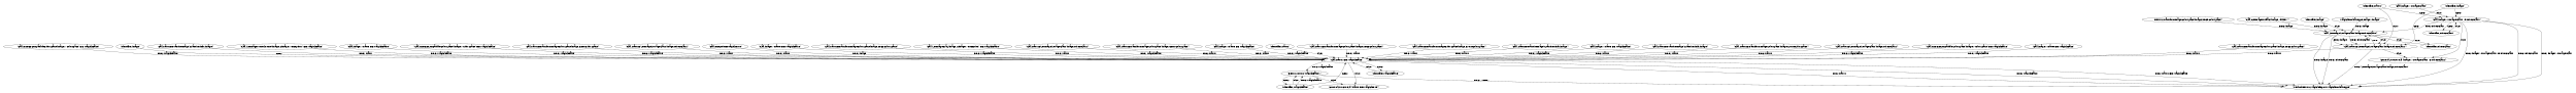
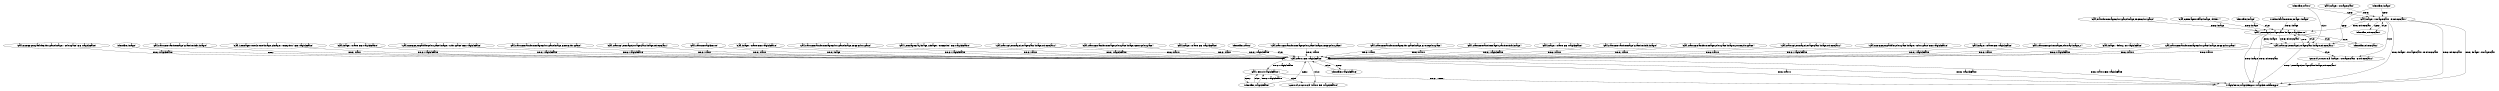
  digraph {
    n1 [label="(Call,image->storage_class != DirectClass)"]
-   n2 [label="(Call,SetImageStorageClass(image,DirectClass))"]
+   n2 [label="(Call,SetImageStorageClass(image,MagickTrue))"]
    n3 [label="(ControlStructure,if (image->storage_class != DirectClass))"]
-   n4 [label="(MethodReturn,MagickExport MagickBooleanType)"]
+   n4 [label="(MagickTrue,MagickExport MagickBooleanType)"]
    n5 [label="(Identifier,DirectClass)"]
    n6 [label="(Call,status=SetImageStorageClass(image,DirectClass))"]
    n7 [label="(Identifier,DirectClass)"]
    n8 [label="(Call,status == MagickFalse)"]
-   n9 [label="(Return,return(MagickFalse);)"]
-   n10 [label="(ControlStructure,if (status == MagickTrue))"]
+   n9 [label="(Call,return(MagickFalse);)"]
+   n10 [label="(ControlStructure,if (status == MagickFalse))"]
    n11 [label="(Identifier,MagickFalse)"]
    n12 [label="(Identifier,MagickFalse)"]
    n13 [label="(Call,status=QuantizeImage(quantize_info,image))"]
    n14 [label="(Call,status=TransformImageColorspace(image,CMYKColorspace))"]
    n15 [label="(Call,status=SetImageStorageClass(image,DirectClass))"]
    n16 [label="(Call,IssRGBCompatibleColorspace(image->colorspace) == MagickFalse)"]
    n17 [label="(Call,image->matte == MagickFalse)"]
+   n18 [label="(Call,status=AcquireImageColormap(image,2))"]
+   n19 [label="(Call,image->debug != MagickFalse)"]
    n20 [label="(Call,status=TransformImageColorspace(image,sRGBColorspace))"]
    n21 [label="(Call,IssRGBCompatibleColorspace(image->colorspace) == MagickFalse)"]
    n22 [label="(Identifier,image)"]
    n23 [label="(Call,status=QuantizeImage(quantize_info,image))"]
    n24 [label="(Call,SetImageMonochrome(image,&image->exception) == MagickFalse)"]
-   n25 [label="(Return,TransformImageColorspace(image,sRGBColorspace))"]
+   n25 [label="(Call,TransformImageColorspace(image,sRGBColorspace))"]
    n26 [label="(Call,image->matte == MagickFalse)"]
    n27 [label="(Call,GetImageArtifact(image,\"dither\"))"]
    n28 [label="(Call,IssRGBCompatibleColorspace(image->colorspace) == MagickFalse)"]
    n29 [label="(Call,status=TransformImageColorspace(image,GRAYColorspace))"]
    n30 [label="(Call,status=SetImageStorageClass(image,DirectClass))"]
-   n31 [label="(Call,exception=MagickTrue)"]
+   n31 [label="(Call,status=MagickTrue)"]
    n32 [label="(Call,image->matte == MagickFalse)"]
    n33 [label="(Call,status=TransformImageColorspace(image,sRGBColorspace))"]
    n34 [label="(Call,SetImageGray(image,&image->exception) == MagickFalse)"]
    n35 [label="(Identifier,image)"]
    n36 [label="(Call,status=SetImageStorageClass(image,DirectClass))"]
    n37 [label="(Identifier,image)"]
    n38 [label="(Call,status=TransformImageColorspace(image,GRAYColorspace))"]
    n39 [label="(Identifier,status)"]
    n40 [label="(Call,image->storage_class)"]
-   n41 [label="(MagickBooleanType,Image *image)"]
+   n41 [label="(MethodParameterIn,Image *image)"]
    n42 [label="(Call,image->matte == MagickFalse)"]
    n43 [label="(Identifier,status)"]
    n44 [label="(Call,status=TransformImageColorspace(image,sRGBColorspace))"]
    n45 [label="(Call,status=TransformImageColorspace(image,CMYKColorspace))"]
    n46 [label="(Call,status=QuantizeImage(quantize_info,image))"]
    n47 [label="(Call,image->matte == MagickFalse)"]
    n1 -> n2 [label="DDG: DirectClass"]
    n1 -> n3 [label="AST: "]
    n1 -> n4 [label="DDG: DirectClass"]
    n1 -> n4 [label="DDG: image->storage_class"]
    n1 -> n4 [label="DDG: image->storage_class != DirectClass"]
    n1 -> n5 [label="CFG: "]
    n2 -> n4 [label="DDG: image"]
    n2 -> n4 [label="DDG: DirectClass"]
    n2 -> n6 [label="AST: "]
    n2 -> n6 [label="DDG: image"]
    n2 -> n6 [label="DDG: DirectClass"]
    n2 -> n7 [label="CFG: "]
    n5 -> n1 [label="AST: "]
    n6 -> n2 [label="CFG: "]
    n6 -> n3 [label="AST: "]
    n6 -> n4 [label="DDG: SetImageStorageClass(image,DirectClass)"]
    n6 -> n8 [label="DDG: status"]
    n7 -> n2 [label="AST: "]
    n8 -> n4 [label="DDG: status"]
    n8 -> n4 [label="DDG: MagickFalse"]
    n8 -> n4 [label="DDG: status == MagickFalse"]
    n8 -> n9 [label="DDG: MagickFalse"]
    n8 -> n10 [label="AST: "]
    n8 -> n11 [label="CFG: "]
    n9 -> n4 [label="DDG: <RET>"]
    n9 -> n10 [label="AST: "]
    n9 -> n12 [label="CFG: "]
    n11 -> n8 [label="AST: "]
    n12 -> n8 [label="CFG: "]
    n12 -> n9 [label="AST: "]
    n12 -> n9 [label="DDG: MagickFalse"]
    n13 -> n8 [label="DDG: status"]
    n14 -> n8 [label="DDG: status"]
    n15 -> n8 [label="DDG: status"]
    n16 -> n8 [label="DDG: MagickFalse"]
    n17 -> n8 [label="DDG: MagickFalse"]
+   n18 -> n8 [label="DDG: status"]
+   n19 -> n8 [label="DDG: MagickFalse"]
    n20 -> n8 [label="DDG: status"]
    n21 -> n8 [label="DDG: MagickFalse"]
    n22 -> n8 [label="CFG: "]
    n23 -> n8 [label="DDG: status"]
    n24 -> n8 [label="DDG: MagickFalse"]
    n25 -> n2 [label="DDG: image"]
    n26 -> n8 [label="DDG: MagickFalse"]
    n27 -> n2 [label="DDG: image"]
    n28 -> n8 [label="DDG: MagickFalse"]
    n29 -> n8 [label="DDG: status"]
    n30 -> n8 [label="DDG: status"]
    n31 -> n8 [label="DDG: image"]
    n32 -> n8 [label="DDG: MagickFalse"]
    n33 -> n8 [label="DDG: status"]
    n34 -> n8 [label="DDG: MagickFalse"]
    n35 -> n1 [label="CFG: "]
    n35 -> n6 [label="CFG: "]
    n36 -> n8 [label="DDG: status"]
    n37 -> n2 [label="AST: "]
    n38 -> n8 [label="DDG: status"]
    n39 -> n1 [label="CFG: "]
    n39 -> n6 [label="AST: "]
-   n40 -> n1 [label="AST: "]
+   n40 -> n1 [label="DDG: "]
    n41 -> n2 [label="DDG: image"]
    n42 -> n8 [label="DDG: MagickFalse"]
    n43 -> n8 [label="AST: "]
    n44 -> n8 [label="DDG: status"]
    n45 -> n8 [label="DDG: status"]
    n46 -> n8 [label="DDG: status"]
    n47 -> n8 [label="DDG: MagickFalse"]
  }
